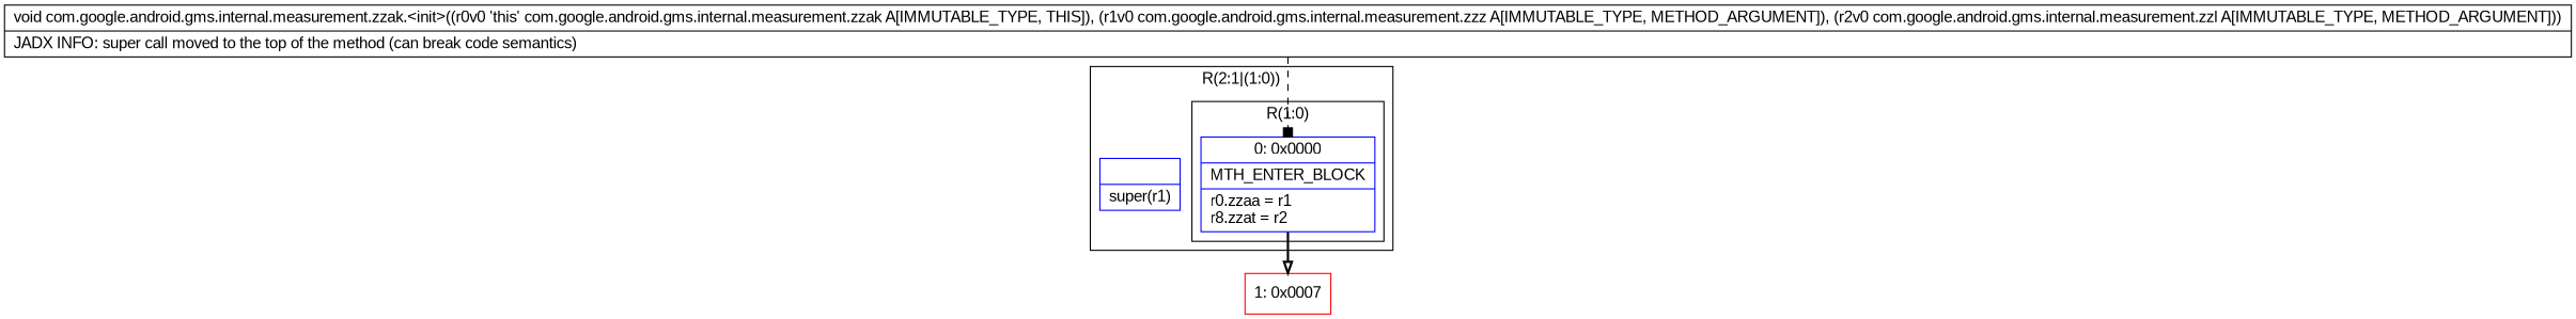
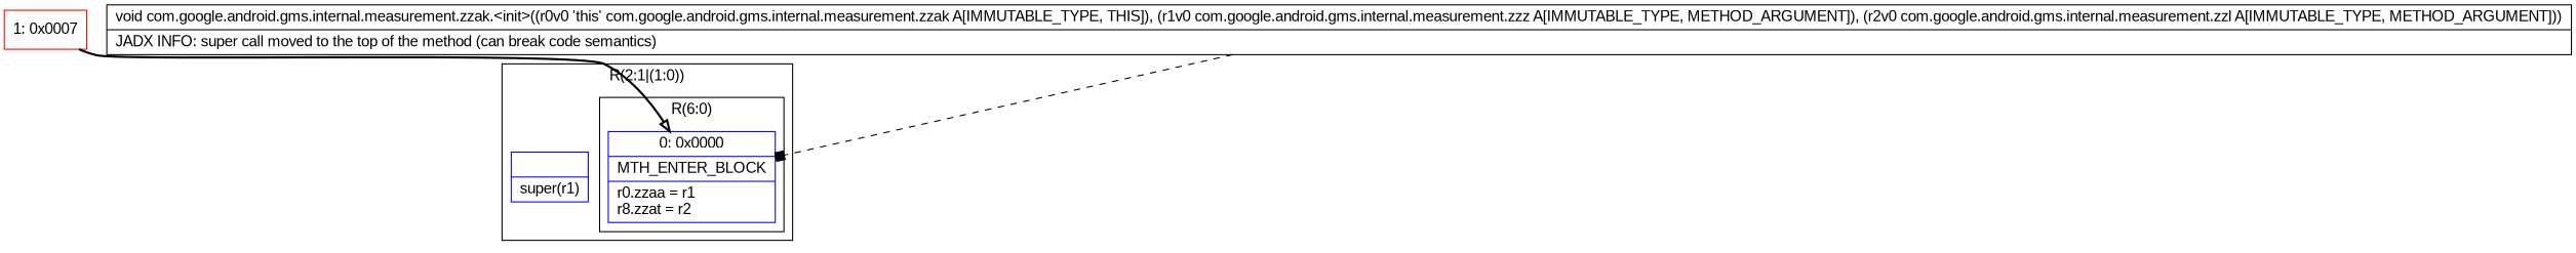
  digraph {
    fontname="Liberation Sans"
    node [color=blue fontname="Liberation Sans" shape=record]
    edge [fontname="Liberation Sans"]
    n1 [label="{0\:\ 0x0000|MTH_ENTER_BLOCK\l|r0.zzaa = r1\lr8.zzat = r2\l}"]
    n2 [label="{|super(r1)\l}"]
    n3 [color=red label="{1\:\ 0x0007}"]
    n4 [label="{void com.google.android.gms.internal.measurement.zzak.\<init\>((r0v0 'this' com.google.android.gms.internal.measurement.zzak A[IMMUTABLE_TYPE, THIS]), (r1v0 com.google.android.gms.internal.measurement.zzz A[IMMUTABLE_TYPE, METHOD_ARGUMENT]), (r2v0 com.google.android.gms.internal.measurement.zzl A[IMMUTABLE_TYPE, METHOD_ARGUMENT]))  | JADX INFO: super call moved to the top of the method (can break code semantics)\l}" color=""]
    subgraph cluster_1 {
      label="R(2:1|(1:0))"
      n2
      subgraph cluster_2 {
-       label="R(1:0)"
+       label="R(6:0)"
        n1
      }
    }
-   n1 -> n3 [arrowhead=onormal style=bold]
+   n3 -> n1 [arrowhead=onormal style=bold]
    n4 -> n1 [arrowhead=box style=dashed]
  }
